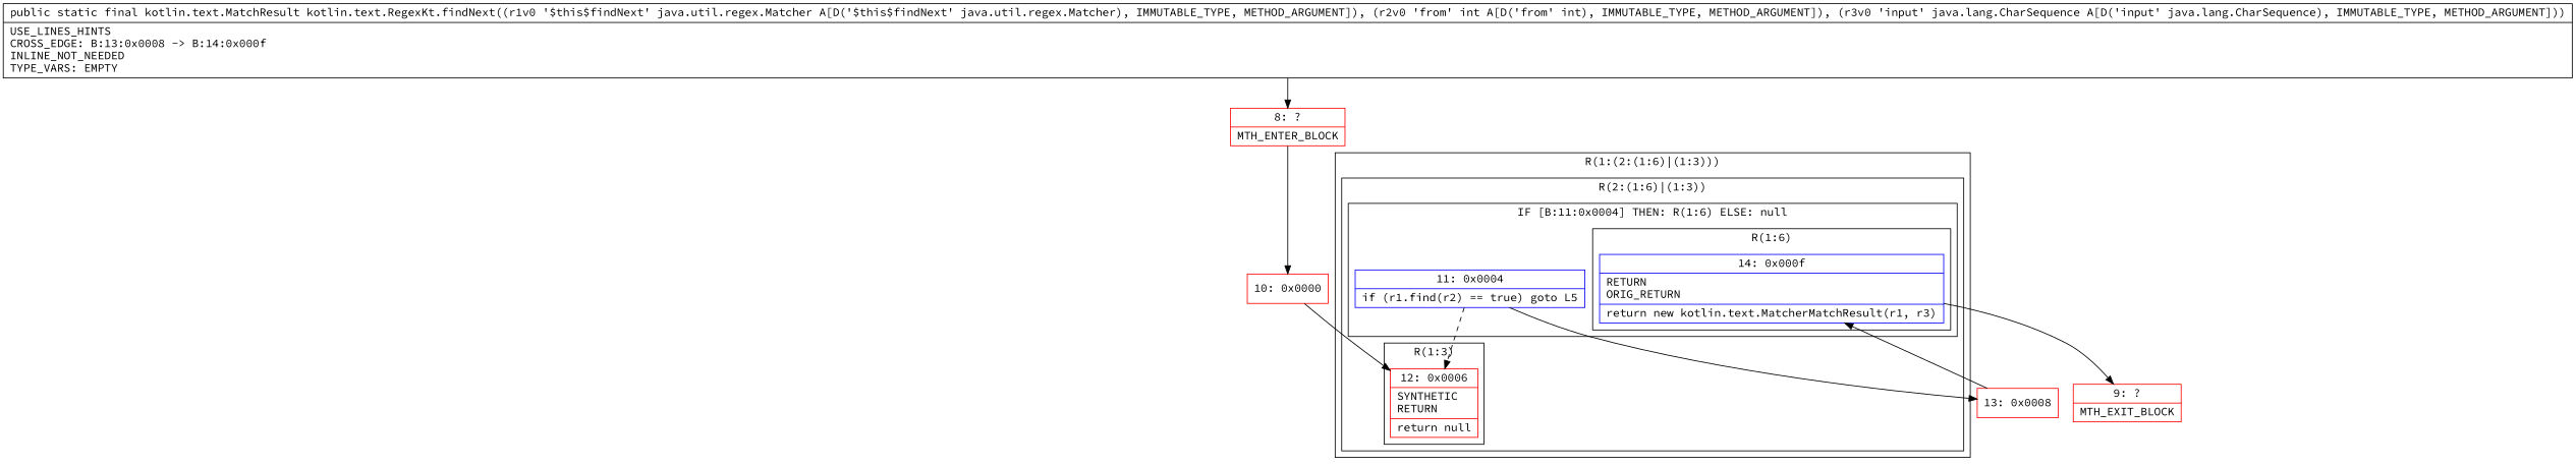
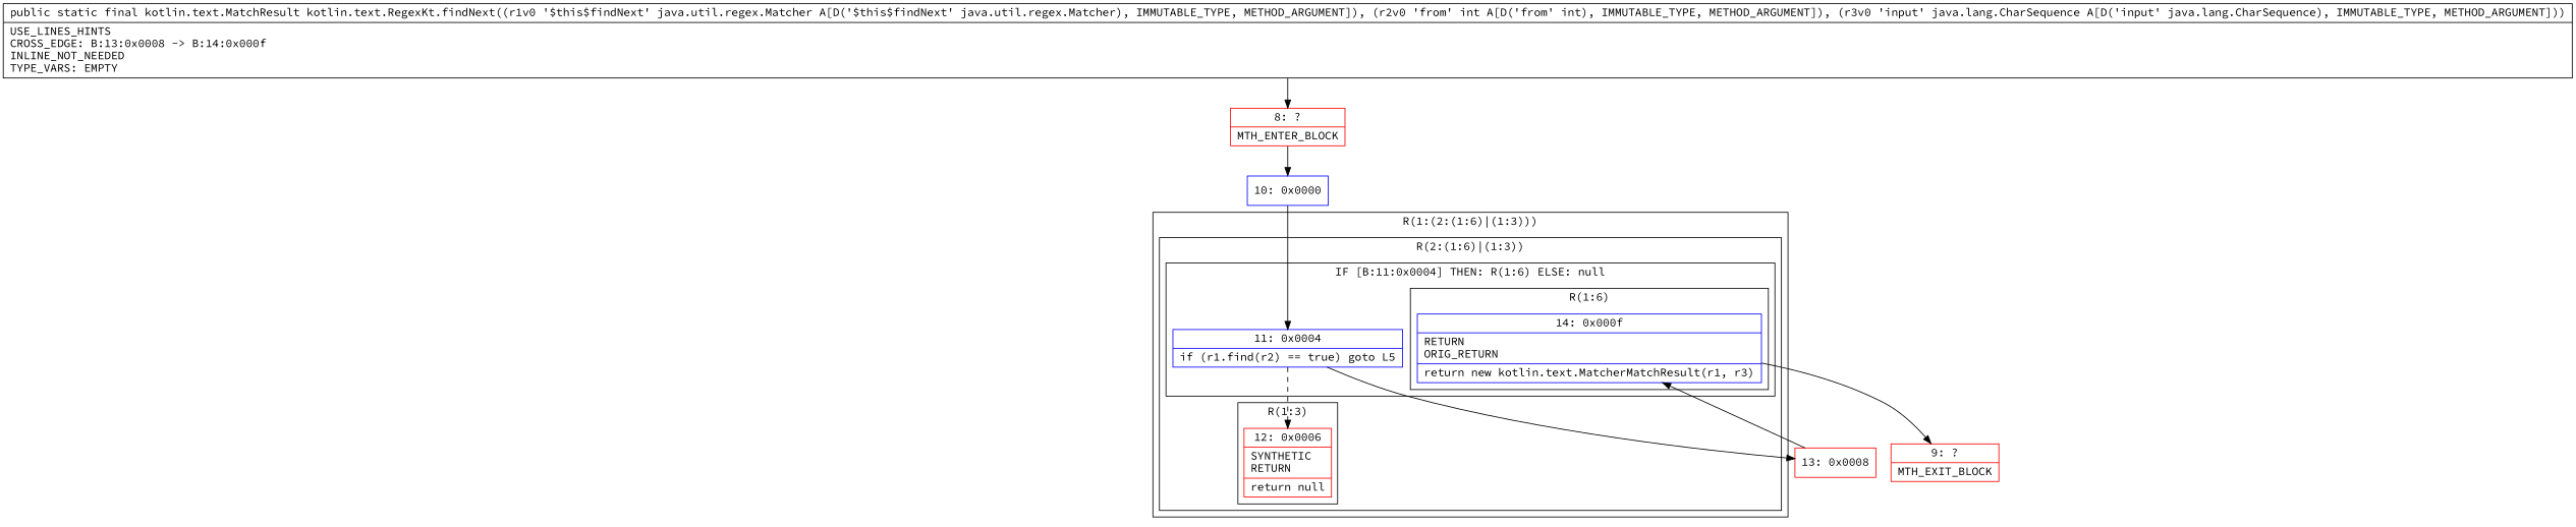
  digraph {
    fontname="Source Code Pro"
    node [color=red fontname="Source Code Pro" shape=record]
    edge [fontname="Source Code Pro"]
    n1 [color=blue label="{14\:\ 0x000f|RETURN\lORIG_RETURN\l|return new kotlin.text.MatcherMatchResult(r1, r3)\l}"]
    n2 [color=blue label="{11\:\ 0x0004|if (r1.find(r2) == true) goto L5\l}"]
    n3 [label="{12\:\ 0x0006|SYNTHETIC\lRETURN\l|return null\l}"]
    n4 [label="{9\:\ ?|MTH_EXIT_BLOCK\l}"]
    n5 [label="{13\:\ 0x0008}"]
    n6 [label="{8\:\ ?|MTH_ENTER_BLOCK\l}"]
-   n7 [label="{10\:\ 0x0000}"]
+   n7 [color=blue label="{10\:\ 0x0000}"]
    n8 [label="{public static final kotlin.text.MatchResult kotlin.text.RegexKt.findNext((r1v0 '$this$findNext' java.util.regex.Matcher A[D('$this$findNext' java.util.regex.Matcher), IMMUTABLE_TYPE, METHOD_ARGUMENT]), (r2v0 'from' int A[D('from' int), IMMUTABLE_TYPE, METHOD_ARGUMENT]), (r3v0 'input' java.lang.CharSequence A[D('input' java.lang.CharSequence), IMMUTABLE_TYPE, METHOD_ARGUMENT]))  | USE_LINES_HINTS\lCROSS_EDGE: B:13:0x0008 \-\> B:14:0x000f\lINLINE_NOT_NEEDED\lTYPE_VARS: EMPTY\l}" color=""]
    subgraph cluster_1 {
      label="R(1:(2:(1:6)|(1:3)))"
      subgraph cluster_2 {
        label="R(2:(1:6)|(1:3))"
        subgraph cluster_3 {
          label="IF [B:11:0x0004] THEN: R(1:6) ELSE: null"
          n2
          subgraph cluster_4 {
            label="R(1:6)"
            n1
          }
        }
        subgraph cluster_5 {
          label="R(1:3)"
          n3
        }
      }
    }
    n1 -> n4
    n2 -> n3 [style=dashed]
    n2 -> n5
    n5 -> n1
    n6 -> n7
-   n7 -> n3
+   n7 -> n2
    n8 -> n6
  }
